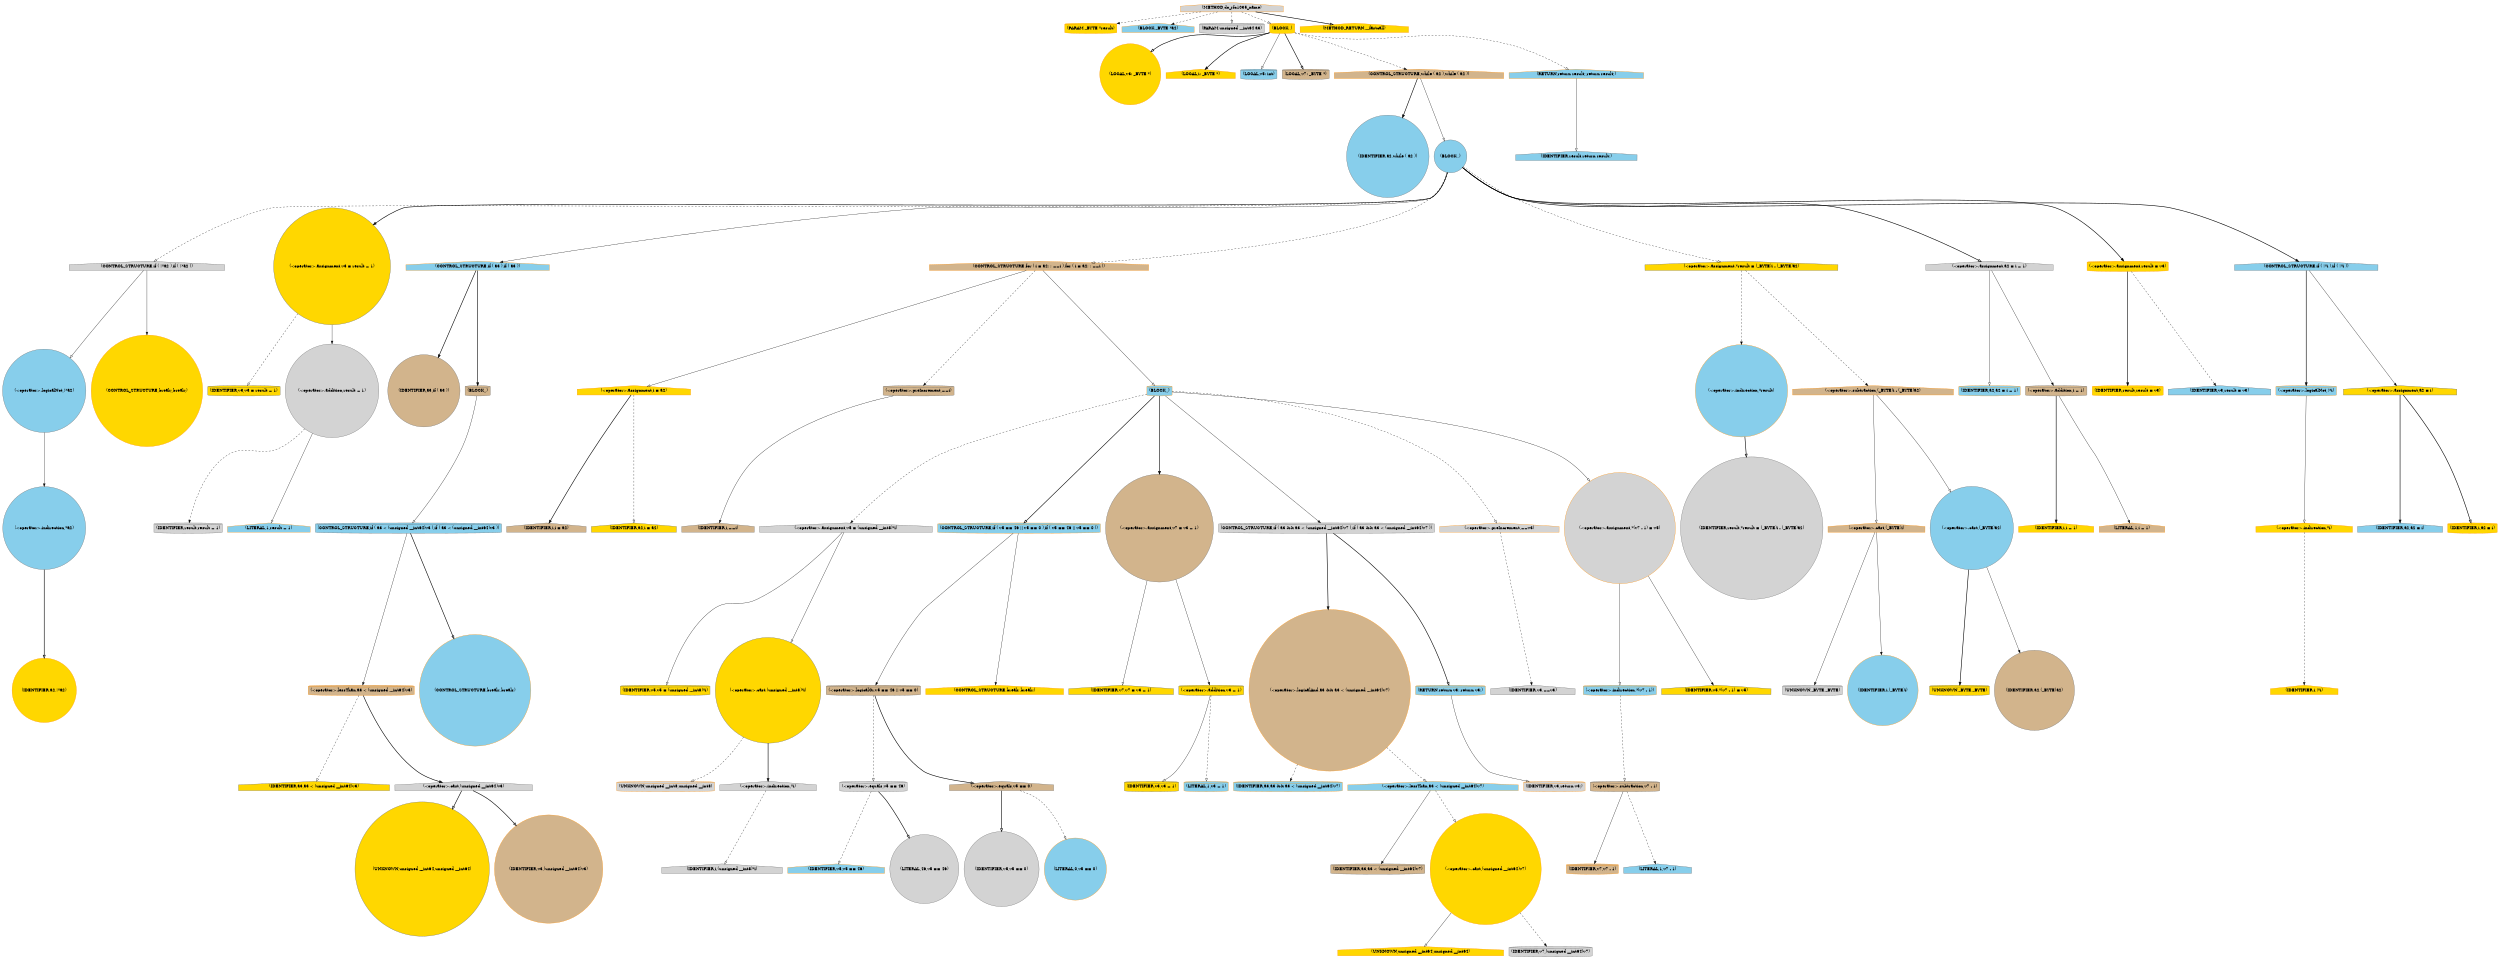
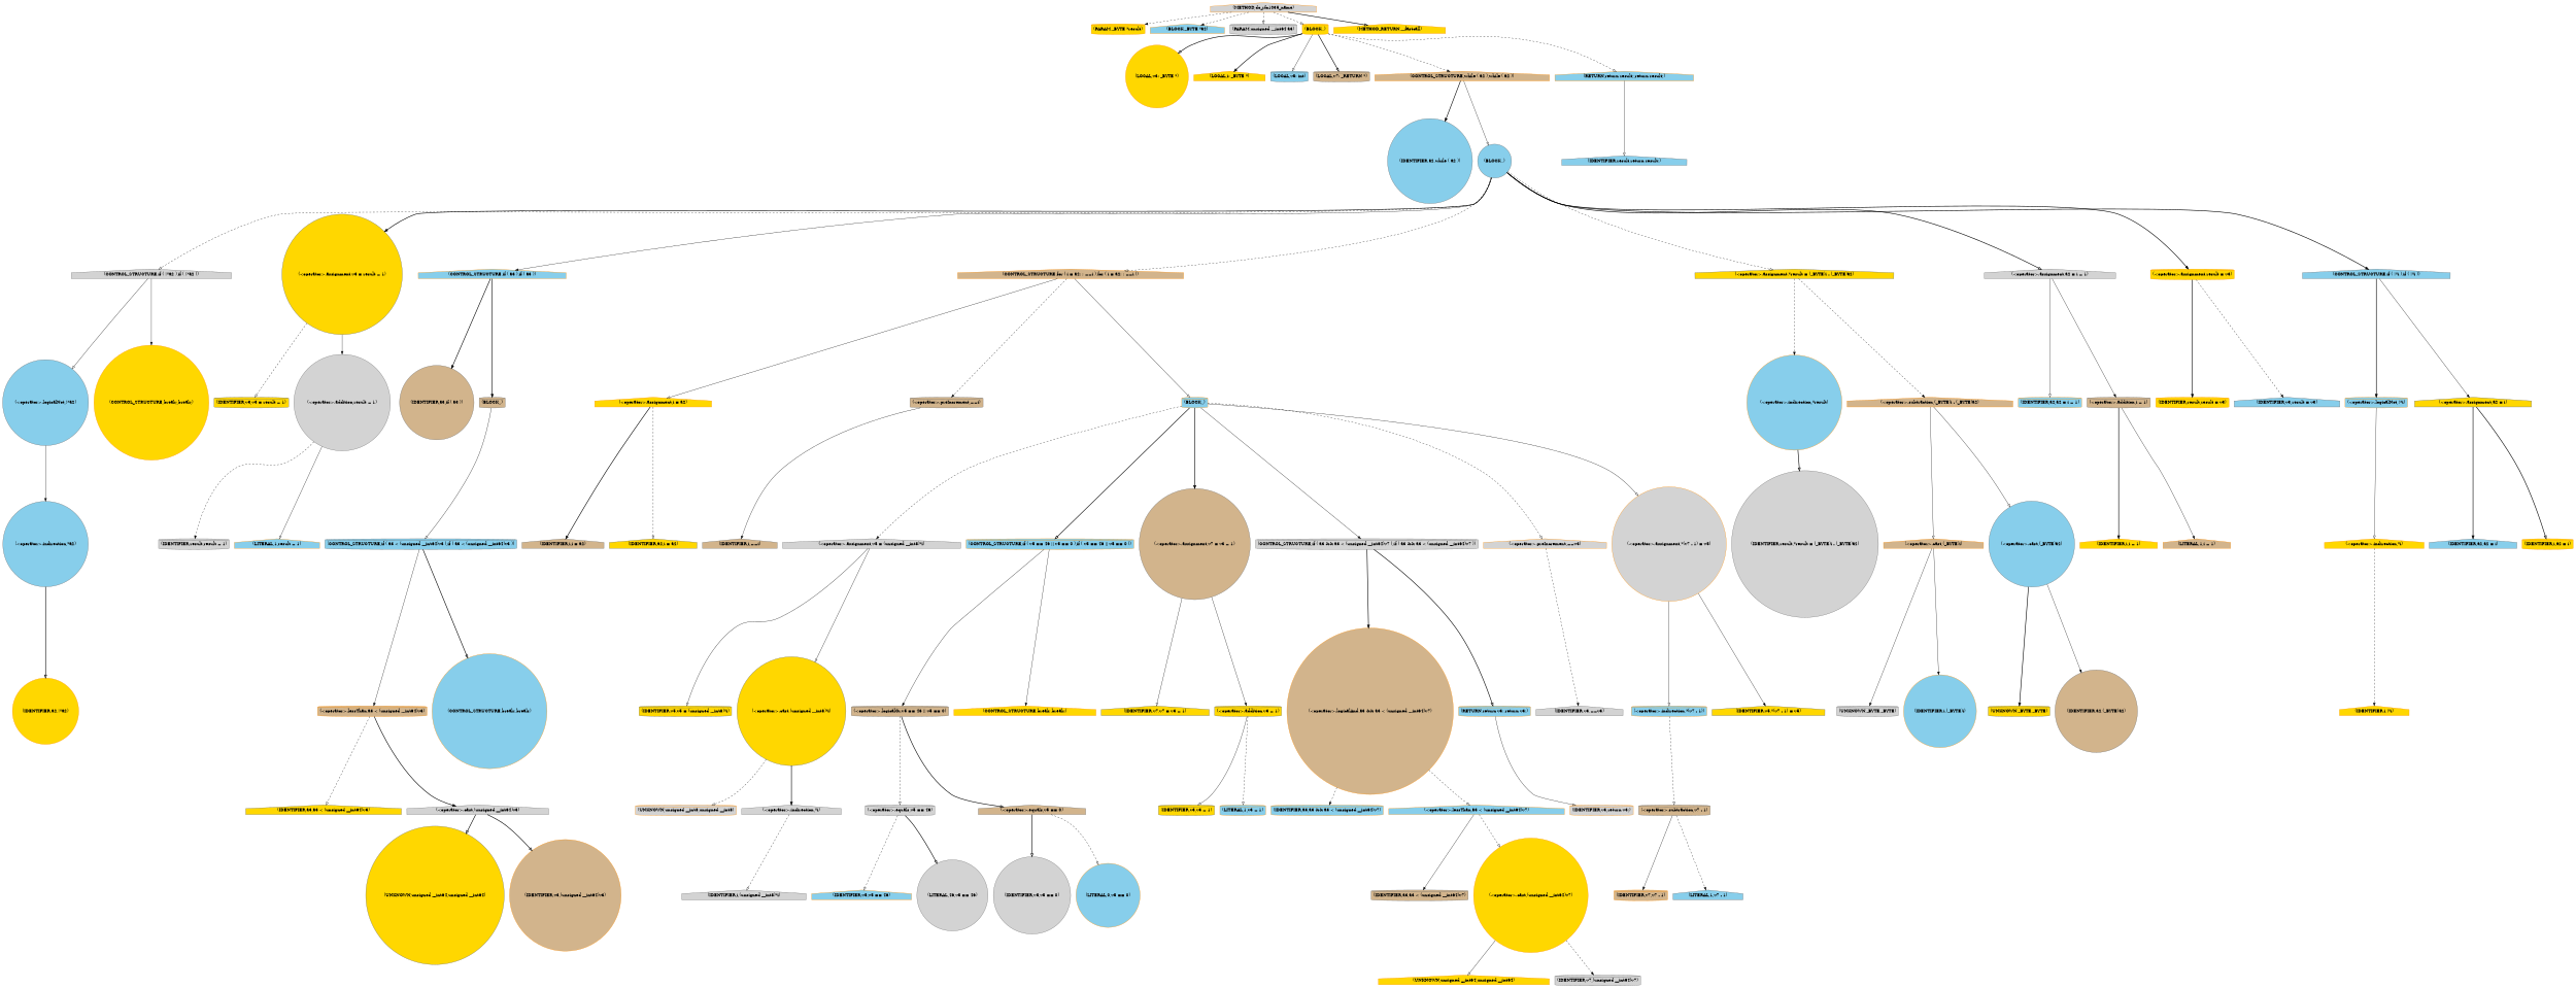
  digraph {
    node [color=gray40 fillcolor=gold shape=house style=filled]
    edge [arrowhead=onormal style=solid]
    n1 [color=darkorange fillcolor=lightgrey label="(METHOD,do_rfc1035_name)"]
    n2 [color=darkorange label="(PARAM,_BYTE *result)" shape=cylinder]
    n3 [color=darkorange fillcolor=skyblue label="(BLOCK,_BYTE *a2)"]
    n4 [fillcolor=lightgrey label="(PARAM,unsigned __int64 a3)" shape=cylinder]
    n5 [color=darkorange label="(BLOCK,,)" shape=cylinder]
    n6 [color=darkorange label="(METHOD_RETURN,__fastcall)"]
    n7 [color=darkorange label="(LOCAL,v3: _BYTE *)" shape=circle]
    n8 [color=darkorange label="(LOCAL,i: _BYTE *)"]
    n9 [fillcolor=skyblue label="(LOCAL,v5: int)" shape=cylinder]
-   n10 [fillcolor=tan label="(LOCAL,v7: _BYTE *)" shape=cylinder]
+   n10 [fillcolor=tan label="(LOCAL,v7: _RETURN *)" shape=cylinder]
    n11 [color=darkorange fillcolor=tan label="(CONTROL_STRUCTURE,while ( a2 ),while ( a2 ))"]
    n12 [color=darkorange fillcolor=skyblue label="(RETURN,return result;,return result;)"]
    n13 [fillcolor=skyblue label="(IDENTIFIER,a2,while ( a2 ))" shape=circle]
    n14 [fillcolor=skyblue label="(BLOCK,,)" shape=circle]
    n15 [fillcolor=skyblue label="(IDENTIFIER,result,return result;)"]
    n16 [fillcolor=lightgrey label="(CONTROL_STRUCTURE,if ( !*a2 ),if ( !*a2 ))"]
    n17 [label="(<operator>.assignment,v3 = result + 1)" shape=circle]
    n18 [color=darkorange fillcolor=skyblue label="(CONTROL_STRUCTURE,if ( a3 ),if ( a3 ))"]
    n19 [color=darkorange fillcolor=tan label="(CONTROL_STRUCTURE,for ( i = a2; ; ++i ),for ( i = a2; ; ++i ))"]
    n20 [label="(<operator>.assignment,*result = (_BYTE)i - (_BYTE)a2)"]
    n21 [fillcolor=lightgrey label="(<operator>.assignment,a2 = i + 1)"]
    n22 [color=darkorange label="(<operator>.assignment,result = v3)" shape=cylinder]
    n23 [fillcolor=skyblue label="(CONTROL_STRUCTURE,if ( !*i ),if ( !*i ))"]
    n24 [fillcolor=skyblue label="(<operator>.logicalNot,!*a2)" shape=circle]
    n25 [color=darkorange label="(CONTROL_STRUCTURE,break;,break;)" shape=circle]
    n26 [label="(IDENTIFIER,v3,v3 = result + 1)" shape=cylinder]
    n27 [fillcolor=lightgrey label="(<operator>.addition,result + 1)" shape=circle]
    n28 [fillcolor=tan label="(IDENTIFIER,a3,if ( a3 ))" shape=circle]
    n29 [fillcolor=tan label="(BLOCK,,)" shape=cylinder]
    n30 [color=darkorange label="(<operator>.assignment,i = a2)"]
    n31 [fillcolor=tan label="(<operator>.preIncrement,++i)" shape=cylinder]
    n32 [color=darkorange fillcolor=skyblue label="(BLOCK,,)" shape=cylinder]
    n33 [color=darkorange fillcolor=skyblue label="(<operator>.indirection,*result)" shape=circle]
    n34 [color=darkorange fillcolor=tan label="(<operator>.subtraction,(_BYTE)i - (_BYTE)a2)"]
    n35 [color=darkorange fillcolor=skyblue label="(IDENTIFIER,a2,a2 = i + 1)" shape=cylinder]
    n36 [fillcolor=tan label="(<operator>.addition,i + 1)" shape=cylinder]
    n37 [color=darkorange label="(IDENTIFIER,result,result = v3)" shape=cylinder]
    n38 [fillcolor=skyblue label="(IDENTIFIER,v3,result = v3)"]
    n39 [color=darkorange fillcolor=skyblue label="(<operator>.logicalNot,!*i)" shape=cylinder]
    n40 [label="(<operator>.assignment,a2 = i)"]
    n41 [fillcolor=skyblue label="(<operator>.indirection,*a2)" shape=circle]
    n42 [color=darkorange label="(IDENTIFIER,a2,!*a2)" shape=circle]
    n43 [fillcolor=lightgrey label="(IDENTIFIER,result,result + 1)" shape=cylinder]
    n44 [color=darkorange fillcolor=skyblue label="(LITERAL,1,result + 1)"]
    n45 [fillcolor=skyblue label="(CONTROL_STRUCTURE,if ( a3 < (unsigned __int64)v3 ),if ( a3 < (unsigned __int64)v3 ))" shape=cylinder]
    n46 [color=darkorange fillcolor=tan label="(<operator>.lessThan,a3 < (unsigned __int64)v3)" shape=cylinder]
    n47 [color=darkorange fillcolor=skyblue label="(CONTROL_STRUCTURE,break;,break;)" shape=circle]
    n48 [label="(IDENTIFIER,a3,a3 < (unsigned __int64)v3)"]
    n49 [fillcolor=lightgrey label="(<operator>.cast,(unsigned __int64)v3)"]
    n50 [label="(UNKNOWN,unsigned __int64,unsigned __int64)" shape=circle]
    n51 [color=darkorange fillcolor=tan label="(IDENTIFIER,v3,(unsigned __int64)v3)" shape=circle]
    n52 [fillcolor=tan label="(IDENTIFIER,i,i = a2)"]
    n53 [label="(IDENTIFIER,a2,i = a2)"]
    n54 [fillcolor=tan label="(IDENTIFIER,i,++i)"]
    n55 [fillcolor=lightgrey label="(<operator>.assignment,v5 = (unsigned __int8)*i)"]
    n56 [color=darkorange fillcolor=skyblue label="(CONTROL_STRUCTURE,if ( v5 == 46 || v5 == 0 ),if ( v5 == 46 || v5 == 0 ))" shape=cylinder]
    n57 [fillcolor=tan label="(<operator>.assignment,v7 = v3 + 1)" shape=circle]
    n58 [fillcolor=lightgrey label="(CONTROL_STRUCTURE,if ( a3 && a3 < (unsigned __int64)v7 ),if ( a3 && a3 < (unsigned __int64)v7 ))" shape=cylinder]
    n59 [color=darkorange fillcolor=lightgrey label="(<operator>.preIncrement,++v3)"]
    n60 [color=darkorange fillcolor=lightgrey label="(<operator>.assignment,*(v7 - 1) = v5)" shape=circle]
    n61 [label="(IDENTIFIER,v5,v5 = (unsigned __int8)*i)" shape=cylinder]
    n62 [label="(<operator>.cast,(unsigned __int8)*i)" shape=circle]
    n63 [fillcolor=tan label="(<operator>.logicalOr,v5 == 46 || v5 == 0)" shape=cylinder]
    n64 [color=darkorange label="(CONTROL_STRUCTURE,break;,break;)"]
    n65 [label="(IDENTIFIER,v7,v7 = v3 + 1)"]
    n66 [label="(<operator>.addition,v3 + 1)" shape=cylinder]
    n67 [color=darkorange fillcolor=tan label="(<operator>.logicalAnd,a3 && a3 < (unsigned __int64)v7)" shape=circle]
    n68 [color=darkorange fillcolor=skyblue label="(RETURN,return v3;,return v3;)" shape=cylinder]
    n69 [fillcolor=lightgrey label="(IDENTIFIER,v3,++v3)"]
    n70 [color=darkorange fillcolor=skyblue label="(<operator>.indirection,*(v7 - 1))" shape=cylinder]
    n71 [label="(IDENTIFIER,v5,*(v7 - 1) = v5)"]
    n72 [color=darkorange fillcolor=lightgrey label="(UNKNOWN,unsigned __int8,unsigned __int8)" shape=cylinder]
    n73 [fillcolor=lightgrey label="(<operator>.indirection,*i)"]
    n74 [fillcolor=lightgrey label="(IDENTIFIER,i,(unsigned __int8)*i)"]
    n75 [fillcolor=lightgrey label="(<operator>.equals,v5 == 46)" shape=cylinder]
    n76 [fillcolor=tan label="(<operator>.equals,v5 == 0)"]
    n77 [color=darkorange fillcolor=skyblue label="(IDENTIFIER,v5,v5 == 46)"]
    n78 [fillcolor=lightgrey label="(LITERAL,46,v5 == 46)" shape=circle]
    n79 [fillcolor=lightgrey label="(IDENTIFIER,v5,v5 == 0)" shape=circle]
    n80 [color=darkorange fillcolor=skyblue label="(LITERAL,0,v5 == 0)" shape=circle]
    n81 [label="(IDENTIFIER,v3,v3 + 1)" shape=cylinder]
    n82 [color=darkorange fillcolor=skyblue label="(LITERAL,1,v3 + 1)" shape=cylinder]
    n83 [color=darkorange fillcolor=skyblue label="(IDENTIFIER,a3,a3 && a3 < (unsigned __int64)v7)" shape=cylinder]
    n84 [color=darkorange fillcolor=skyblue label="(<operator>.lessThan,a3 < (unsigned __int64)v7)"]
    n85 [color=darkorange fillcolor=lightgrey label="(IDENTIFIER,v3,return v3;)" shape=cylinder]
    n86 [fillcolor=tan label="(IDENTIFIER,a3,a3 < (unsigned __int64)v7)" shape=cylinder]
    n87 [color=darkorange label="(<operator>.cast,(unsigned __int64)v7)" shape=circle]
    n88 [color=darkorange label="(UNKNOWN,unsigned __int64,unsigned __int64)"]
    n89 [fillcolor=lightgrey label="(IDENTIFIER,v7,(unsigned __int64)v7)" shape=cylinder]
    n90 [fillcolor=tan label="(<operator>.subtraction,v7 - 1)" shape=cylinder]
    n91 [color=darkorange fillcolor=tan label="(IDENTIFIER,v7,v7 - 1)" shape=cylinder]
    n92 [fillcolor=skyblue label="(LITERAL,1,v7 - 1)"]
    n93 [fillcolor=lightgrey label="(IDENTIFIER,result,*result = (_BYTE)i - (_BYTE)a2)" shape=circle]
    n94 [color=darkorange fillcolor=tan label="(<operator>.cast,(_BYTE)i)"]
    n95 [fillcolor=skyblue label="(<operator>.cast,(_BYTE)a2)" shape=circle]
    n96 [fillcolor=lightgrey label="(UNKNOWN,_BYTE,_BYTE)" shape=cylinder]
    n97 [color=darkorange fillcolor=skyblue label="(IDENTIFIER,i,(_BYTE)i)" shape=circle]
    n98 [label="(UNKNOWN,_BYTE,_BYTE)" shape=cylinder]
    n99 [fillcolor=tan label="(IDENTIFIER,a2,(_BYTE)a2)" shape=circle]
    n100 [color=darkorange label="(IDENTIFIER,i,i + 1)"]
    n101 [color=darkorange fillcolor=tan label="(LITERAL,1,i + 1)"]
    n102 [color=darkorange label="(<operator>.indirection,*i)"]
    n103 [fillcolor=skyblue label="(IDENTIFIER,a2,a2 = i)"]
    n104 [color=darkorange label="(IDENTIFIER,i,a2 = i)" shape=cylinder]
    n105 [color=darkorange label="(IDENTIFIER,i,!*i)"]
    n1 -> n2 [arrowhead=normal style=dashed]
    n1 -> n3 [arrowhead=normal style=dashed]
    n1 -> n4 [style=dashed]
    n1 -> n5 [style=dashed]
    n1 -> n6 [style=bold]
    n5 -> n7 [style=bold]
    n5 -> n8 [arrowhead=normal style=bold]
    n5 -> n9
    n5 -> n10 [style=bold]
    n5 -> n11 [arrowhead=normal style=dashed]
    n5 -> n12 [style=dashed]
    n11 -> n13 [arrowhead=normal style=bold]
    n11 -> n14
    n12 -> n15
    n14 -> n16 [style=dashed]
    n14 -> n17 [arrowhead=normal style=bold]
    n14 -> n18 [arrowhead=normal]
    n14 -> n19 [style=dashed]
    n14 -> n20 [style=dashed]
    n14 -> n21 [style=bold]
    n14 -> n22 [arrowhead=normal style=bold]
    n14 -> n23 [arrowhead=normal style=bold]
    n16 -> n24
    n16 -> n25 [arrowhead=normal]
    n17 -> n26 [style=dashed]
    n17 -> n27 [arrowhead=normal]
    n18 -> n28 [arrowhead=normal style=bold]
    n18 -> n29 [arrowhead=normal style=bold]
    n19 -> n30
    n19 -> n31 [arrowhead=normal style=dashed]
    n19 -> n32
    n20 -> n33 [arrowhead=normal style=dashed]
    n20 -> n34 [arrowhead=normal style=dashed]
    n21 -> n35
    n21 -> n36 [arrowhead=normal]
    n22 -> n37 [arrowhead=normal style=bold]
    n22 -> n38 [arrowhead=normal style=dashed]
    n23 -> n39 [arrowhead=normal style=bold]
    n23 -> n40 [arrowhead=normal]
    n24 -> n41 [arrowhead=normal]
    n27 -> n43 [arrowhead=normal style=dashed]
    n27 -> n44
    n29 -> n45
    n30 -> n52 [arrowhead=normal style=bold]
    n30 -> n53 [style=dashed]
    n31 -> n54 [arrowhead=normal]
    n32 -> n55 [arrowhead=normal style=dashed]
    n32 -> n56 [style=bold]
    n32 -> n57 [arrowhead=normal style=bold]
    n32 -> n58 [arrowhead=normal]
    n32 -> n59 [style=dashed]
    n32 -> n60
    n33 -> n93 [style=bold]
    n34 -> n94
    n34 -> n95
    n36 -> n100 [arrowhead=normal style=bold]
    n36 -> n101 [arrowhead=normal]
    n39 -> n102
    n40 -> n103 [arrowhead=normal style=bold]
    n40 -> n104 [style=bold]
    n41 -> n42 [style=bold]
    n45 -> n46 [arrowhead=normal]
    n45 -> n47 [style=bold]
    n46 -> n48 [style=dashed]
    n46 -> n49 [arrowhead=normal style=bold]
    n49 -> n50 [style=bold]
    n49 -> n51 [style=bold]
    n55 -> n61
    n55 -> n62
    n56 -> n63 [arrowhead=normal]
    n56 -> n64 [arrowhead=normal]
    n57 -> n65
    n57 -> n66 [arrowhead=normal]
    n58 -> n67 [arrowhead=normal style=bold]
    n58 -> n68 [style=bold]
    n59 -> n69 [arrowhead=normal style=dashed]
    n60 -> n70
    n60 -> n71 [arrowhead=normal]
    n62 -> n72 [style=dashed]
    n62 -> n73 [arrowhead=normal style=bold]
    n63 -> n75 [style=dashed]
    n63 -> n76 [style=bold]
    n66 -> n81
    n66 -> n82 [style=dashed]
    n67 -> n83 [arrowhead=normal style=dashed]
    n67 -> n84 [style=dashed]
    n68 -> n85
    n70 -> n90 [style=dashed]
    n73 -> n74 [style=dashed]
    n75 -> n77 [style=dashed]
    n75 -> n78 [style=bold]
    n76 -> n79 [style=bold]
    n76 -> n80 [style=dashed]
    n84 -> n86 [arrowhead=normal]
    n84 -> n87 [style=dashed]
    n87 -> n88
    n87 -> n89 [arrowhead=normal style=dashed]
    n90 -> n91 [arrowhead=normal]
    n90 -> n92 [arrowhead=normal style=dashed]
    n94 -> n96 [arrowhead=normal]
    n94 -> n97 [arrowhead=normal]
    n95 -> n98 [arrowhead=normal style=bold]
    n95 -> n99 [arrowhead=normal]
    n102 -> n105 [arrowhead=normal style=dashed]
  }
